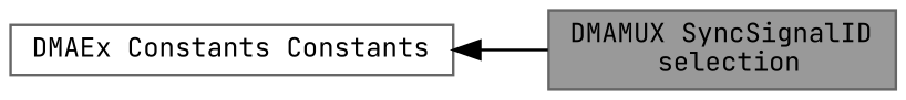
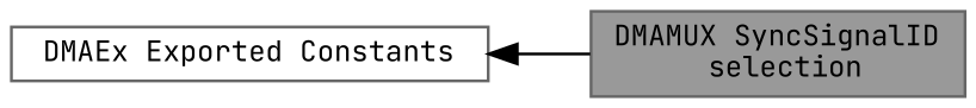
  digraph {
    rankdir=LR
    fontname="JetBrains Mono"
    node [fontname="JetBrains Mono" fontsize=10 shape=box style=filled]
    n1 [color=gray40 fillcolor=grey60 fontcolor=black height=0.2 label="DMAMUX SyncSignalID\l selection" width=0.4]
-   n2 [color=grey40 fillcolor=white height=0.2 label="DMAEx Constants Constants" width=0.4]
+   n2 [color=grey40 fillcolor=white height=0.2 label="DMAEx Exported Constants" width=0.4]
    n2 -> n1 [dir=back fontname="JetBrains Mono" fontsize=10 labelfontname=Helvetica labelfontsize=10 shape=plaintext style=solid]
  }
